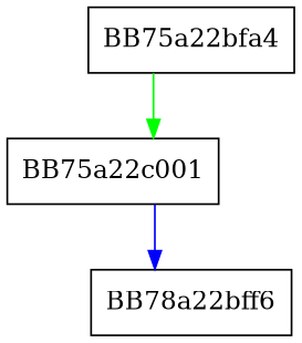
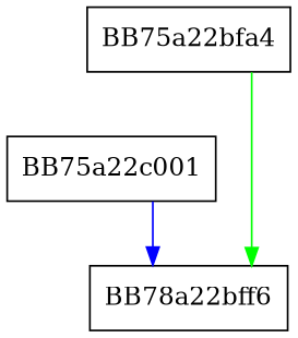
  digraph {
    splines=ortho
    node [shape=box]
    BB75a22bfa4
    BB75a22c001
    n3 [label=BB78a22bff6]
-   BB75a22bfa4 -> BB75a22c001 [color=green]
+   BB75a22bfa4 -> n3 [color=green]
    BB75a22c001 -> n3 [color=blue]
  }
